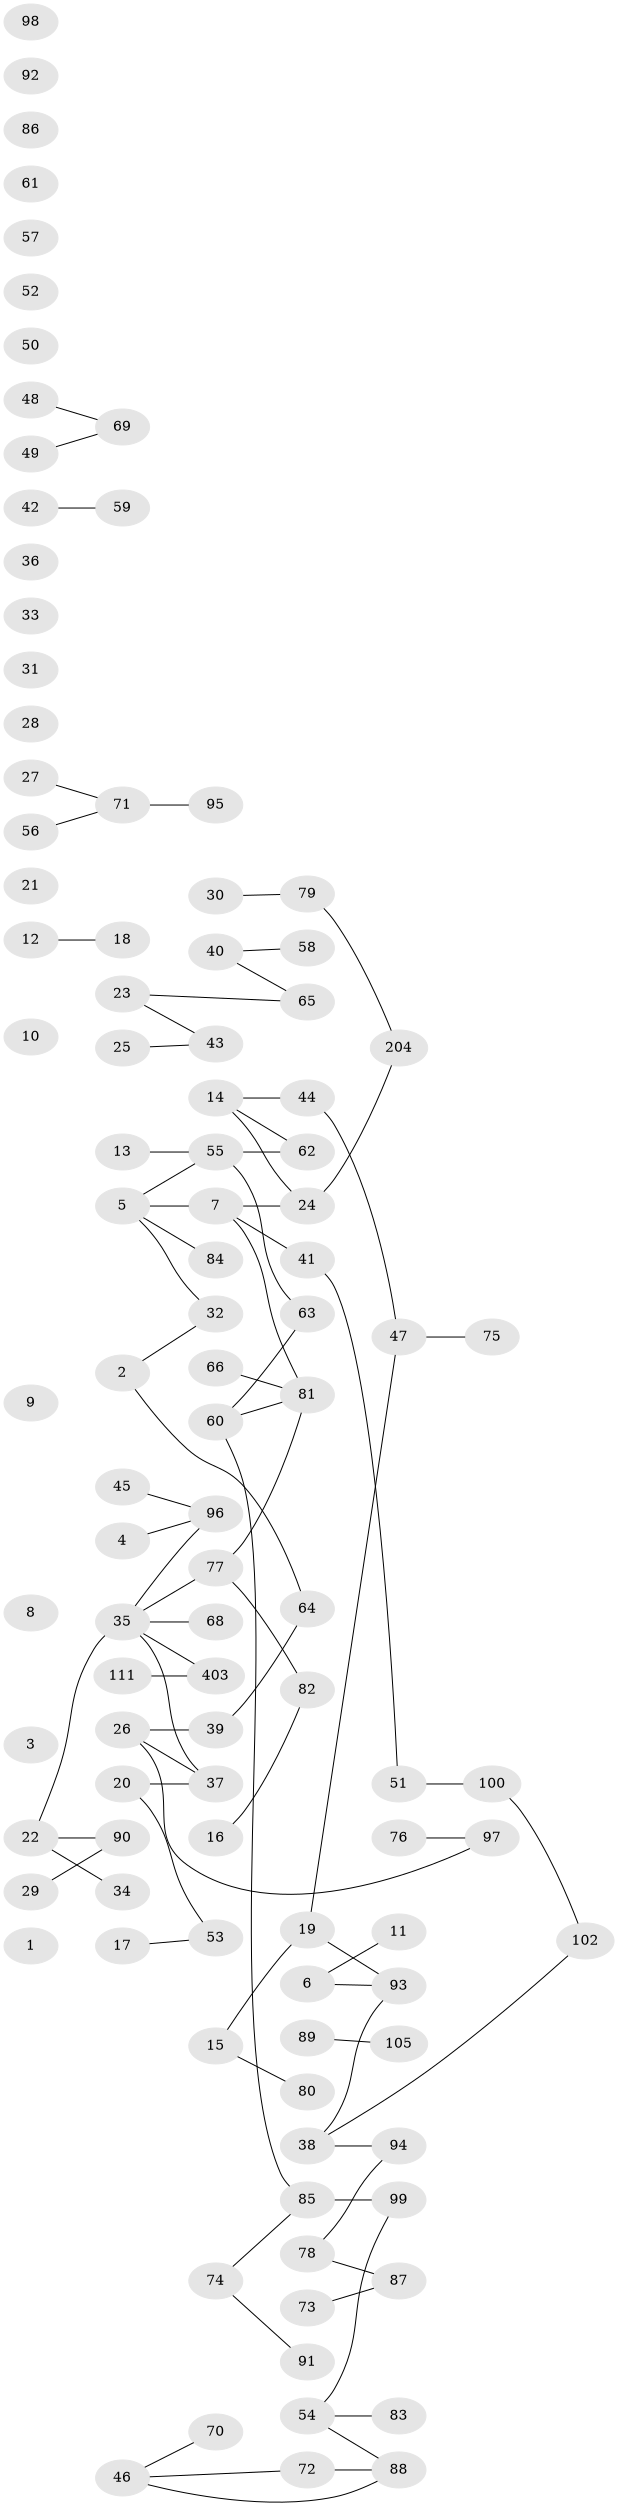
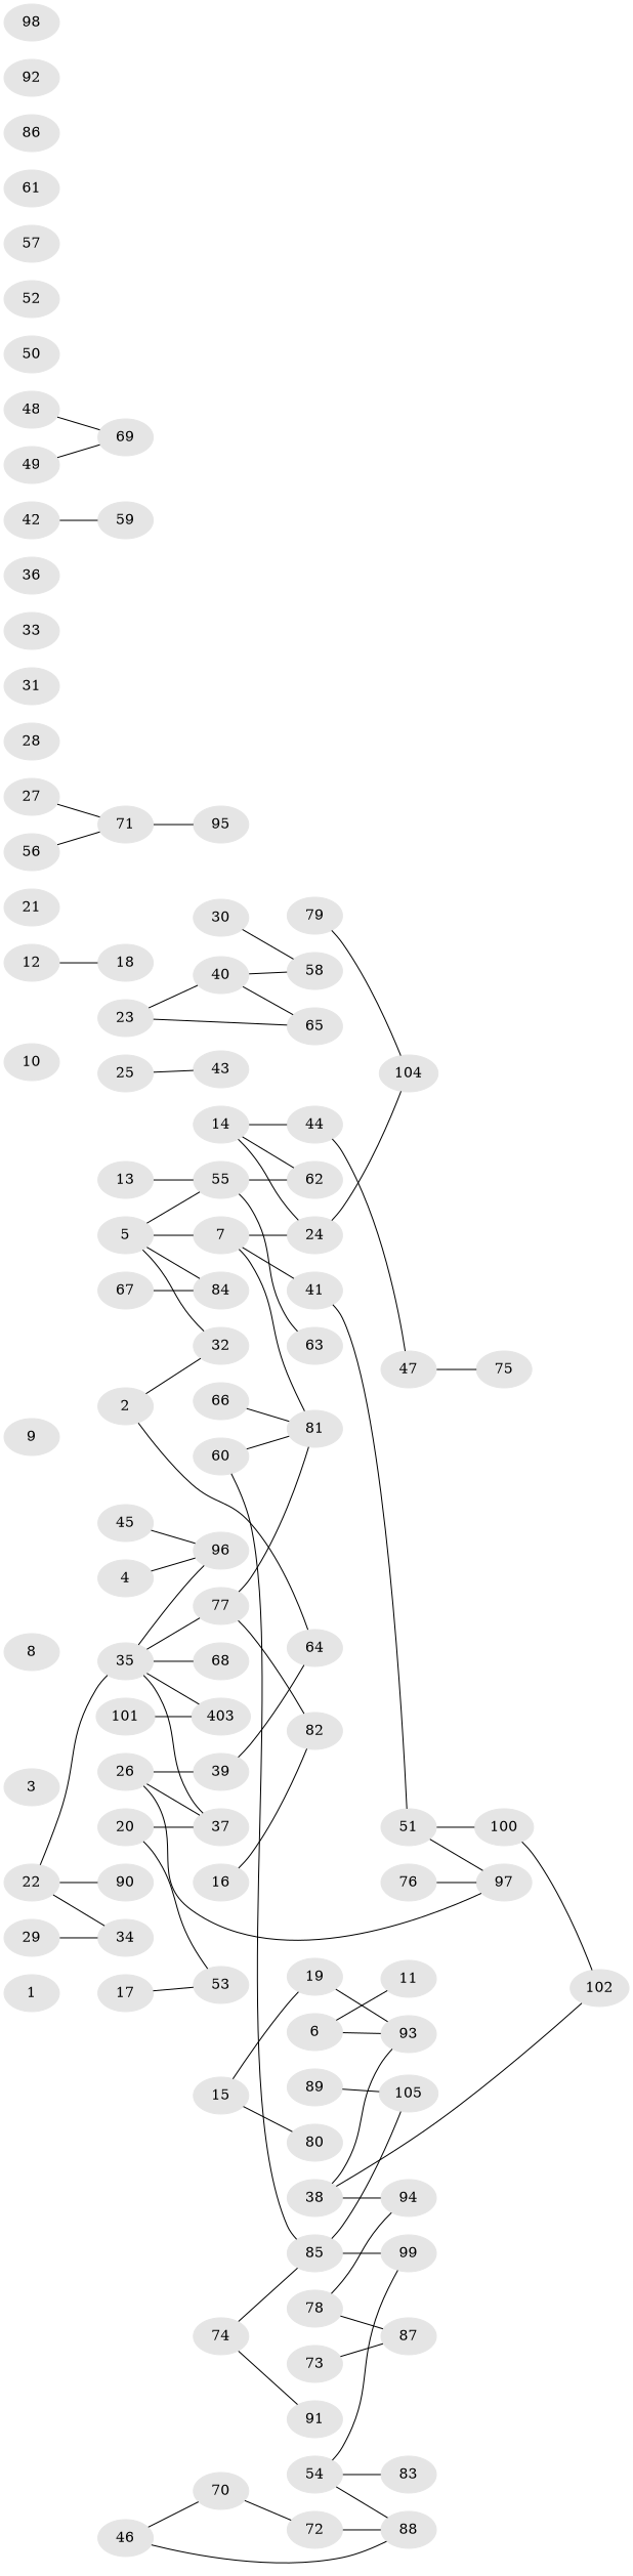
  graph {
    rankdir=LR
    node [color=gray90 style=filled]
    1
    2
    32
    64
    3
    4
    96
    5
    7
    55
    84
    24
    41
    81
    62
    63
    6
    11
    93
-   104 [label=204]
+   104
    51
    8
    9
    10
    12
    18
    13
    14
    44
    47
    15
    19
    80
    16
    82
    17
    53
    75
    20
    37
    21
    22
    34
    35
    90
    68
    77
    n48 [label=403]
    23
    40
    65
    58
    25
    43
    26
    39
    97
    27
    71
    95
    28
    29
    30
    31
    33
    36
    38
    94
    102
    100
    42
    59
    45
    46
    70
    72
    88
    48
    69
    49
    50
    52
    54
    83
    99
    56
    57
    60
    85
    105
    61
    66
+   67
    73
    87
    74
    91
    76
    78
    79
    86
    89
    92
    98
-   101 [label=111]
+   101
    2 -- 32
    2 -- 64
    4 -- 96
    5 -- 32
    5 -- 7
    5 -- 55
    5 -- 84
    7 -- 24
    7 -- 41
    7 -- 81
    55 -- 62
    55 -- 63
    24 -- 104
    41 -- 51
    6 -- 11
    6 -- 93
+   51 -- 97
    51 -- 100
    12 -- 18
    13 -- 55
    14 -- 24
    14 -- 62
    14 -- 44
    44 -- 47
    47 -- 75
    15 -- 19
    15 -- 80
    19 -- 93
-   19 -- 47
    16 -- 82
    17 -- 53
    20 -- 53
    20 -- 37
    22 -- 34
    22 -- 35
    22 -- 90
    35 -- 96
    35 -- 37
    35 -- 68
    35 -- 77
    35 -- n48
    77 -- 81
    77 -- 82
-   23 -- 43
+   23 -- 40
    23 -- 65
    40 -- 65
    40 -- 58
    25 -- 43
    26 -- 37
    26 -- 39
    26 -- 97
    39 -- 64
    27 -- 71
    71 -- 95
-   29 -- 90
-   30 -- 79
+   29 -- 34
+   30 -- 58
    38 -- 93
    38 -- 94
    38 -- 102
    100 -- 102
    42 -- 59
    45 -- 96
    46 -- 70
-   46 -- 72
+   70 -- 72
    46 -- 88
    72 -- 88
    48 -- 69
    49 -- 69
    54 -- 88
    54 -- 83
    54 -- 99
    56 -- 71
    60 -- 81
-   60 -- 63
    60 -- 85
    85 -- 99
+   85 -- 105
    66 -- 81
+   67 -- 84
    73 -- 87
    74 -- 85
    74 -- 91
    76 -- 97
    78 -- 94
    78 -- 87
    79 -- 104
    89 -- 105
    101 -- n48
  }
